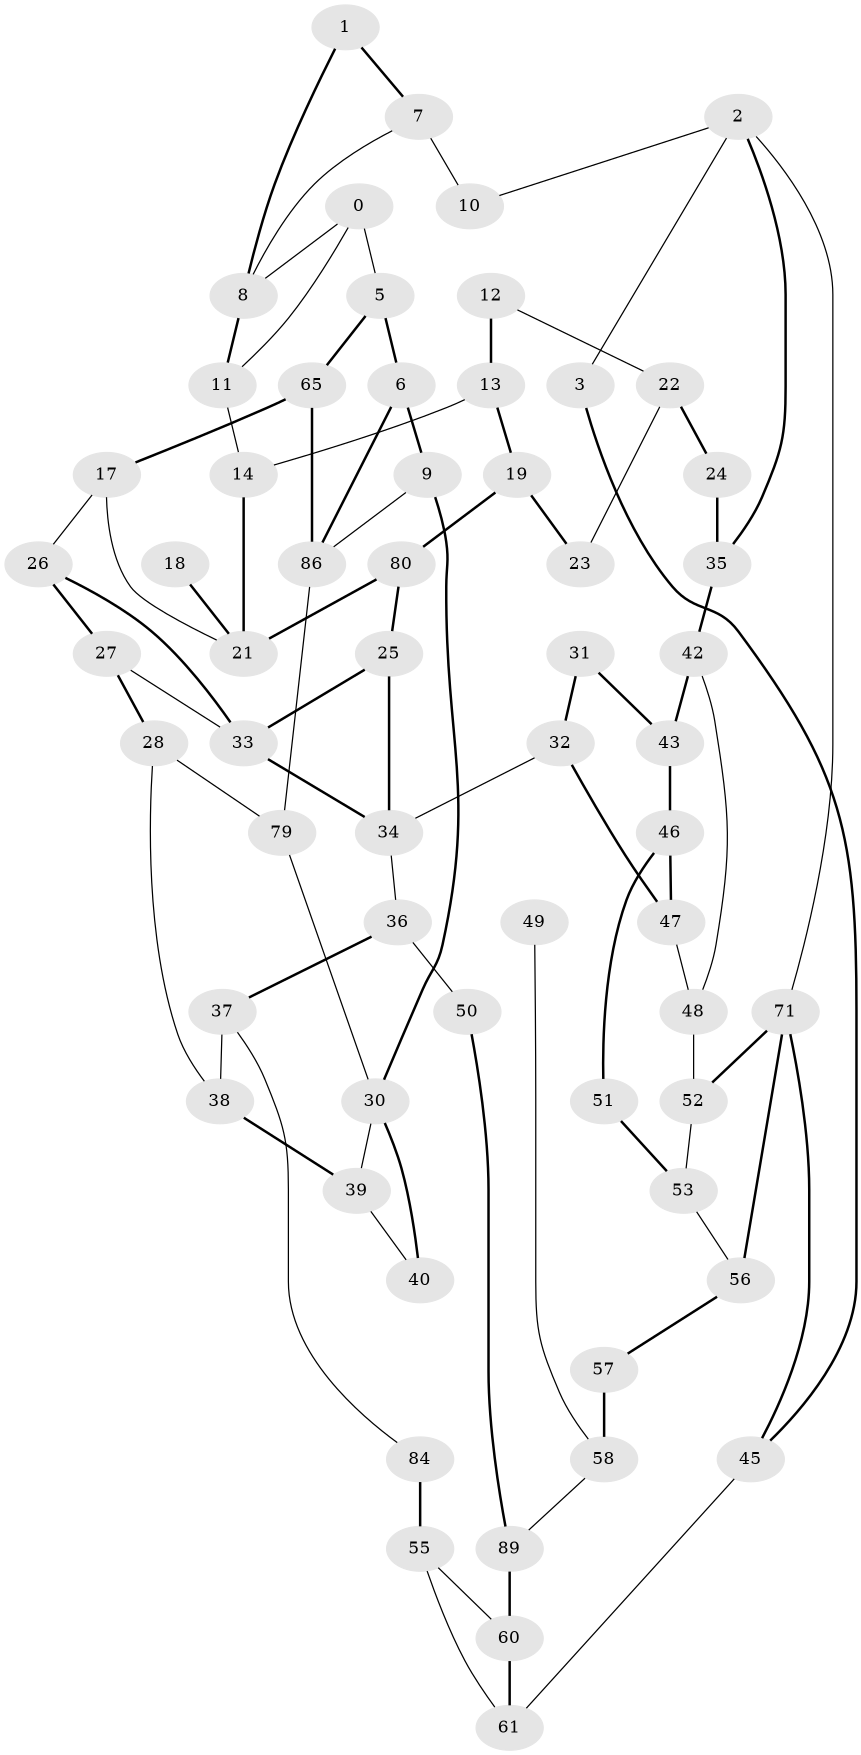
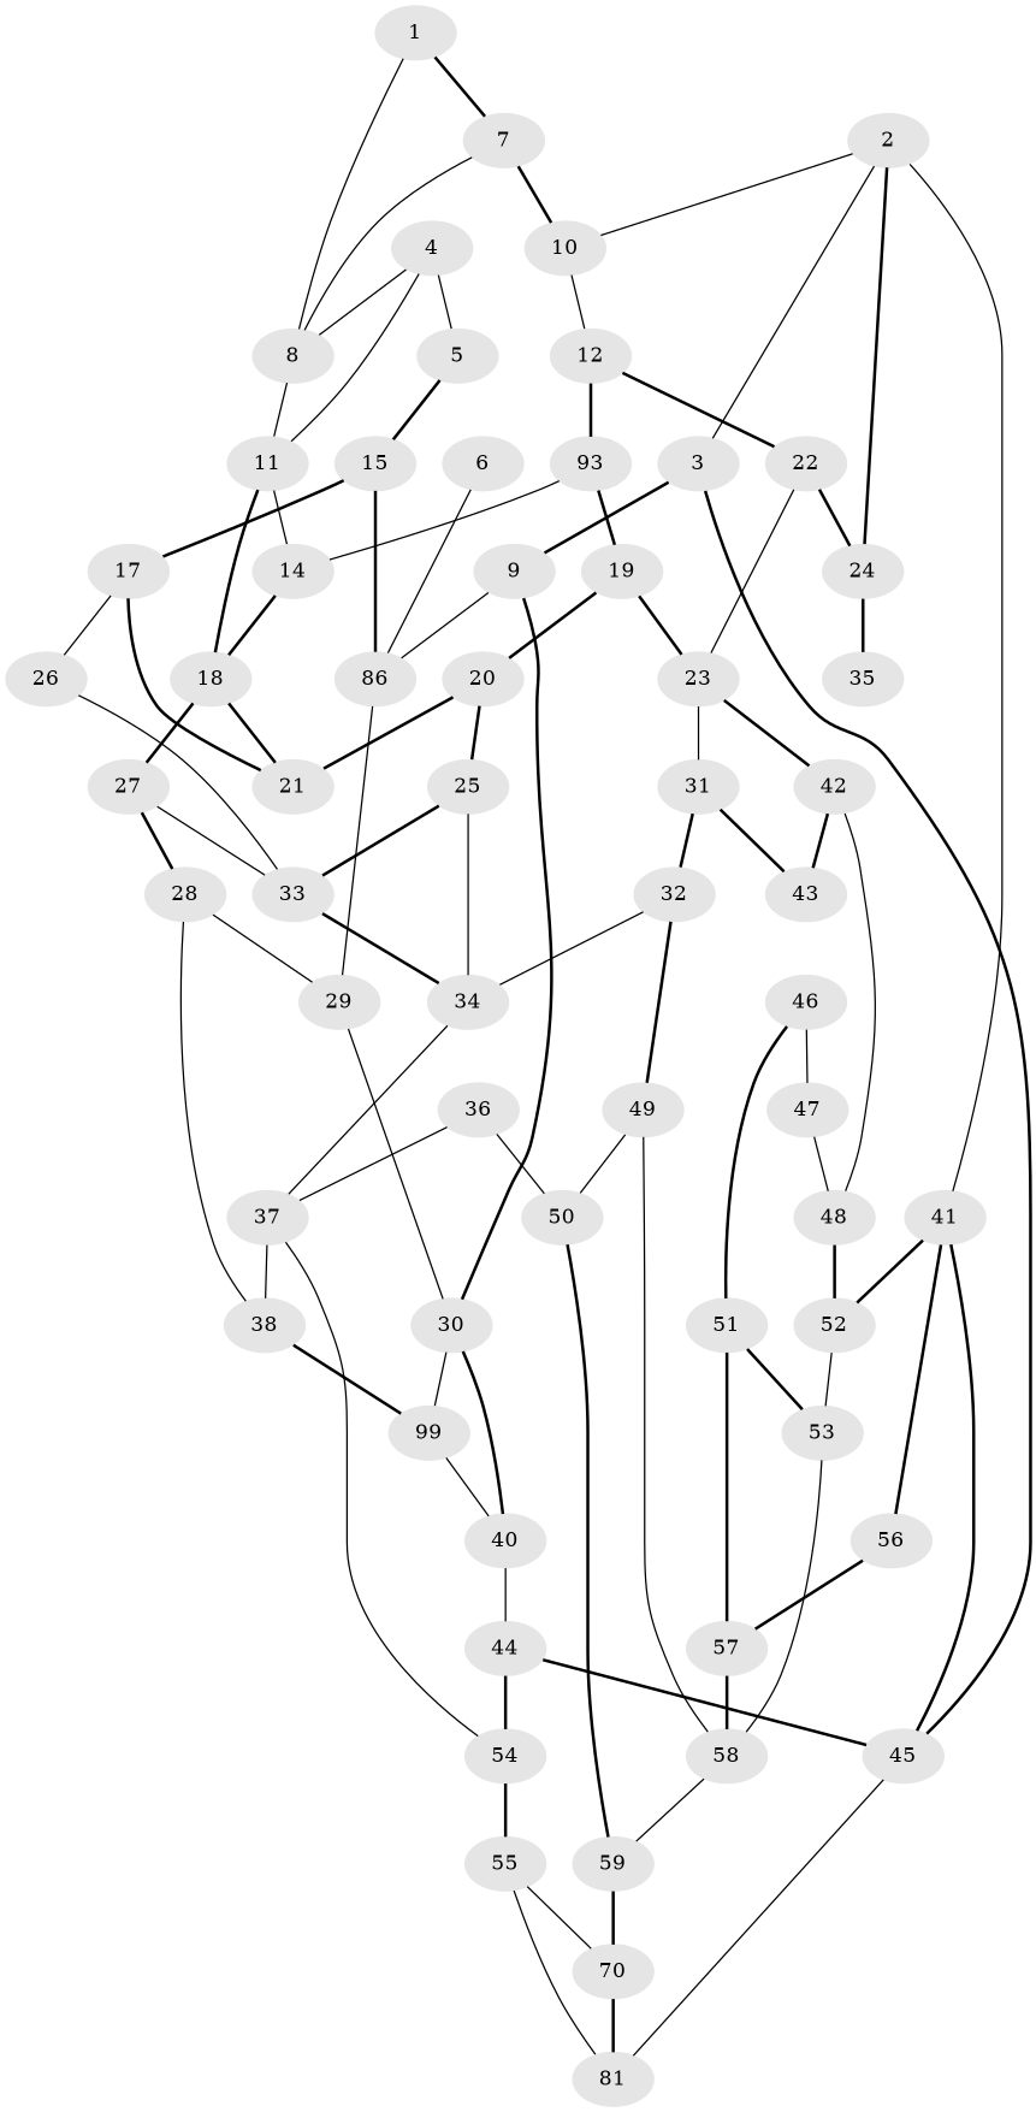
  graph {
    node [color=gray90 style=filled]
    edge [style=bold weight=1.0]
    1
    7
    8
    10
    11
    2
    3
    35
-   41 [label=71]
+   41
    9
    45
    12
    42
    52
    56
    n16 [label=86]
    6
    30
-   61
-   4 [label=0]
+   61 [label=81]
+   4
    5
-   15 [label=65]
+   15
    14
    18
    17
-   29 [label=79]
-   39
+   29
+   39 [label=99]
    40
-   13
+   13 [label=93]
    22
    21
    19
    23
    24
-   20 [label=80]
+   20
    26
    33
    27
    25
    31
    34
    32
    43
    36
    28
    38
+   44
    49
    46
    50
    58
    37
    48
-   54 [label=84]
-   59 [label=89]
+   54
+   59
    55
    53
    57
    47
    51
-   60
+   60 [label=70]
    1 -- 7
-   1 -- 8
+   1 -- 8 [style=solid]
    7 -- 8 [style=solid]
-   7 -- 10 [style=solid weight=2.0]
-   8 -- 11
+   7 -- 10 [weight=2.0]
+   8 -- 11 [style=solid]
+   10 -- 12 [style=solid]
    11 -- 14 [style=solid]
+   11 -- 18
    2 -- 10 [style=solid]
    2 -- 3 [style=solid]
-   2 -- 35
+   2 -- 24
    2 -- 41 [style=solid]
-   6 -- 9
+   3 -- 9
    3 -- 45
-   35 -- 42
+   23 -- 42
    41 -- 45
    41 -- 52
    41 -- 56
    9 -- n16 [style=solid]
    9 -- 30
    45 -- 61 [style=solid]
    12 -- 13
-   12 -- 22 [style=solid]
+   12 -- 22
    42 -- 43
    42 -- 48 [style=solid]
    52 -- 53 [style=solid]
    56 -- 57
    n16 -- 29 [style=solid]
-   6 -- n16
+   6 -- n16 [style=solid]
    30 -- 39 [style=solid]
    30 -- 40
    4 -- 8 [style=solid]
    4 -- 11 [style=solid]
    4 -- 5 [style=solid]
-   5 -- 6
    5 -- 15
    15 -- n16
    15 -- 17
-   14 -- 21
+   14 -- 18
    18 -- 21 [weight=2.0]
-   17 -- 21 [style=solid]
+   17 -- 21
    17 -- 26 [style=solid]
    29 -- 30 [style=solid]
    39 -- 40 [style=solid]
+   40 -- 44 [style=solid]
    13 -- 14 [style=solid]
    13 -- 19
    22 -- 23 [style=solid]
    22 -- 24 [weight=2.0]
    19 -- 23
    19 -- 20
+   23 -- 31 [style=solid]
    24 -- 35 [weight=2.0]
    20 -- 21
    20 -- 25
-   26 -- 33
-   26 -- 27
+   26 -- 33 [style=solid]
+   18 -- 27
    33 -- 34
    27 -- 33 [style=solid]
    27 -- 28
    25 -- 33
-   25 -- 34
+   25 -- 34 [style=solid]
    31 -- 32
    31 -- 43
-   34 -- 36 [style=solid]
+   34 -- 37 [style=solid]
    32 -- 34 [style=solid]
-   32 -- 47
-   43 -- 46
+   32 -- 49
    36 -- 50 [style=solid]
-   36 -- 37
+   36 -- 37 [style=solid]
    28 -- 29 [style=solid]
    28 -- 38 [style=solid]
    38 -- 39 [weight=2.0]
+   44 -- 45
+   44 -- 54
+   49 -- 50 [style=solid]
    49 -- 58 [style=solid]
-   46 -- 47
+   46 -- 47 [style=solid]
    46 -- 51
    50 -- 59
    58 -- 59 [style=solid]
    37 -- 38 [style=solid]
    37 -- 54 [style=solid]
-   48 -- 52 [style=solid weight=2.0]
+   48 -- 52 [weight=2.0]
    54 -- 55 [weight=2.0]
    59 -- 60 [weight=2.0]
    55 -- 61 [style=solid]
    55 -- 60 [style=solid]
-   53 -- 56 [style=solid]
+   53 -- 58 [style=solid]
    57 -- 58 [weight=2.0]
    47 -- 48 [style=solid]
    51 -- 53
+   51 -- 57
    60 -- 61
  }
